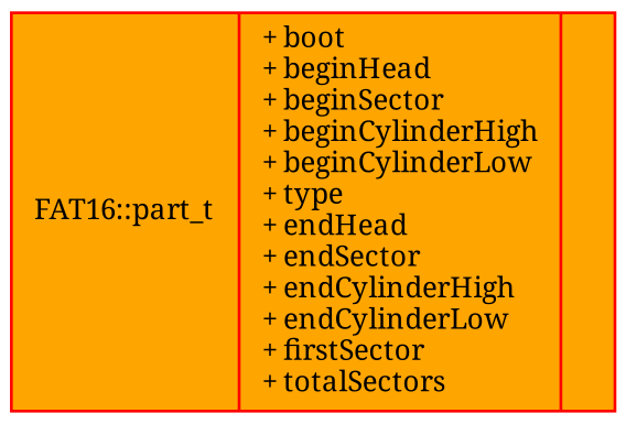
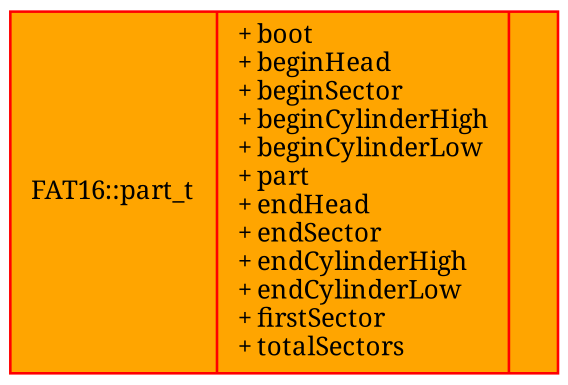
  digraph {
    rankdir=LR
    fontname="Noto Serif"
-   n1 [color=red fillcolor=orange fontcolor=black fontname="Noto Serif" fontsize=10 height=0.2 label="{FAT16::part_t\n|+ boot\l+ beginHead\l+ beginSector\l+ beginCylinderHigh\l+ beginCylinderLow\l+ type\l+ endHead\l+ endSector\l+ endCylinderHigh\l+ endCylinderLow\l+ firstSector\l+ totalSectors\l|}" shape=record style=filled width=0.4]
+   n1 [color=red fillcolor=orange fontcolor=black fontname="Noto Serif" fontsize=10 height=0.2 label="{FAT16::part_t\n|+ boot\l+ beginHead\l+ beginSector\l+ beginCylinderHigh\l+ beginCylinderLow\l+ part\l+ endHead\l+ endSector\l+ endCylinderHigh\l+ endCylinderLow\l+ firstSector\l+ totalSectors\l|}" shape=record style=filled width=0.4]
  }
